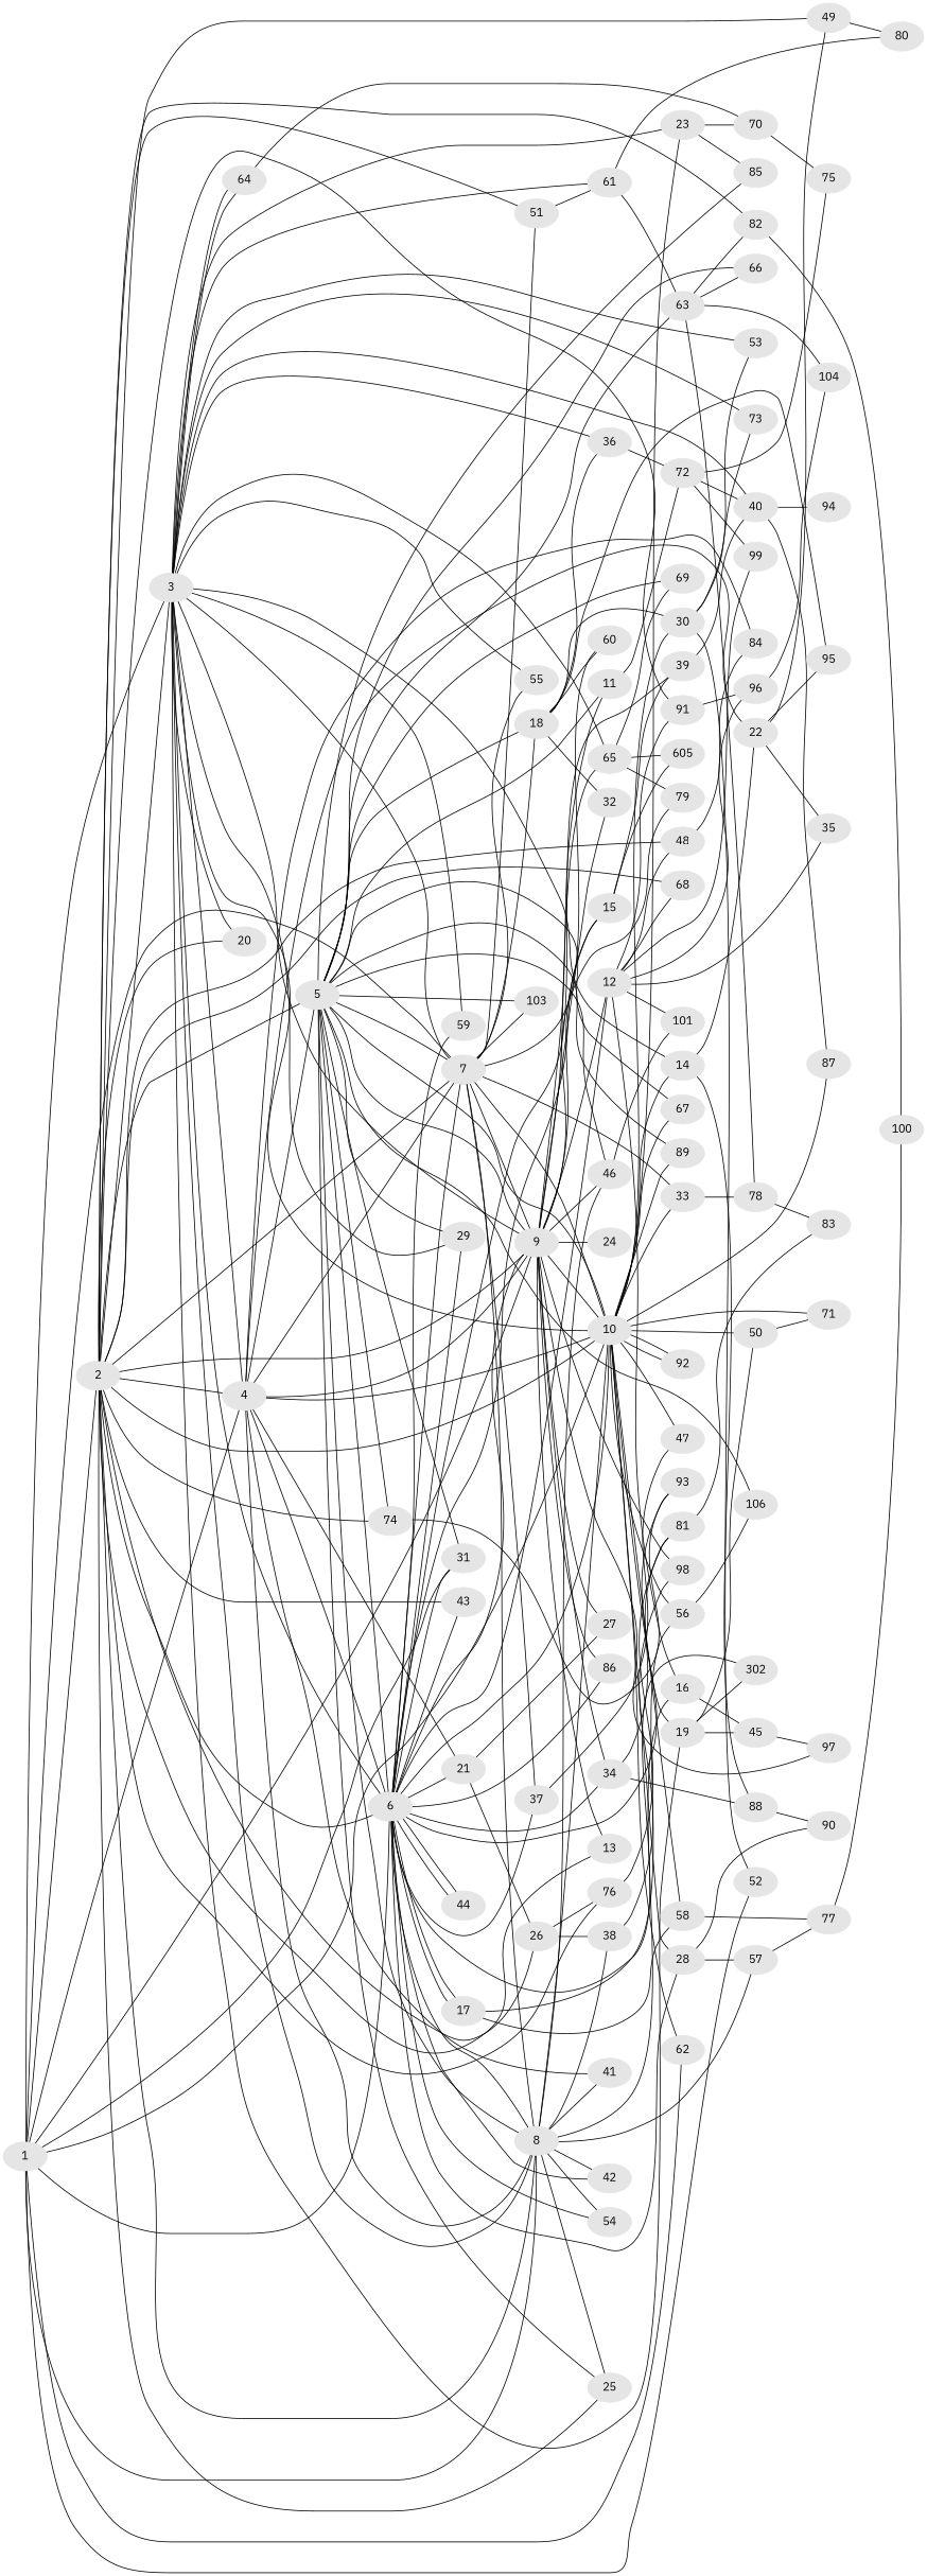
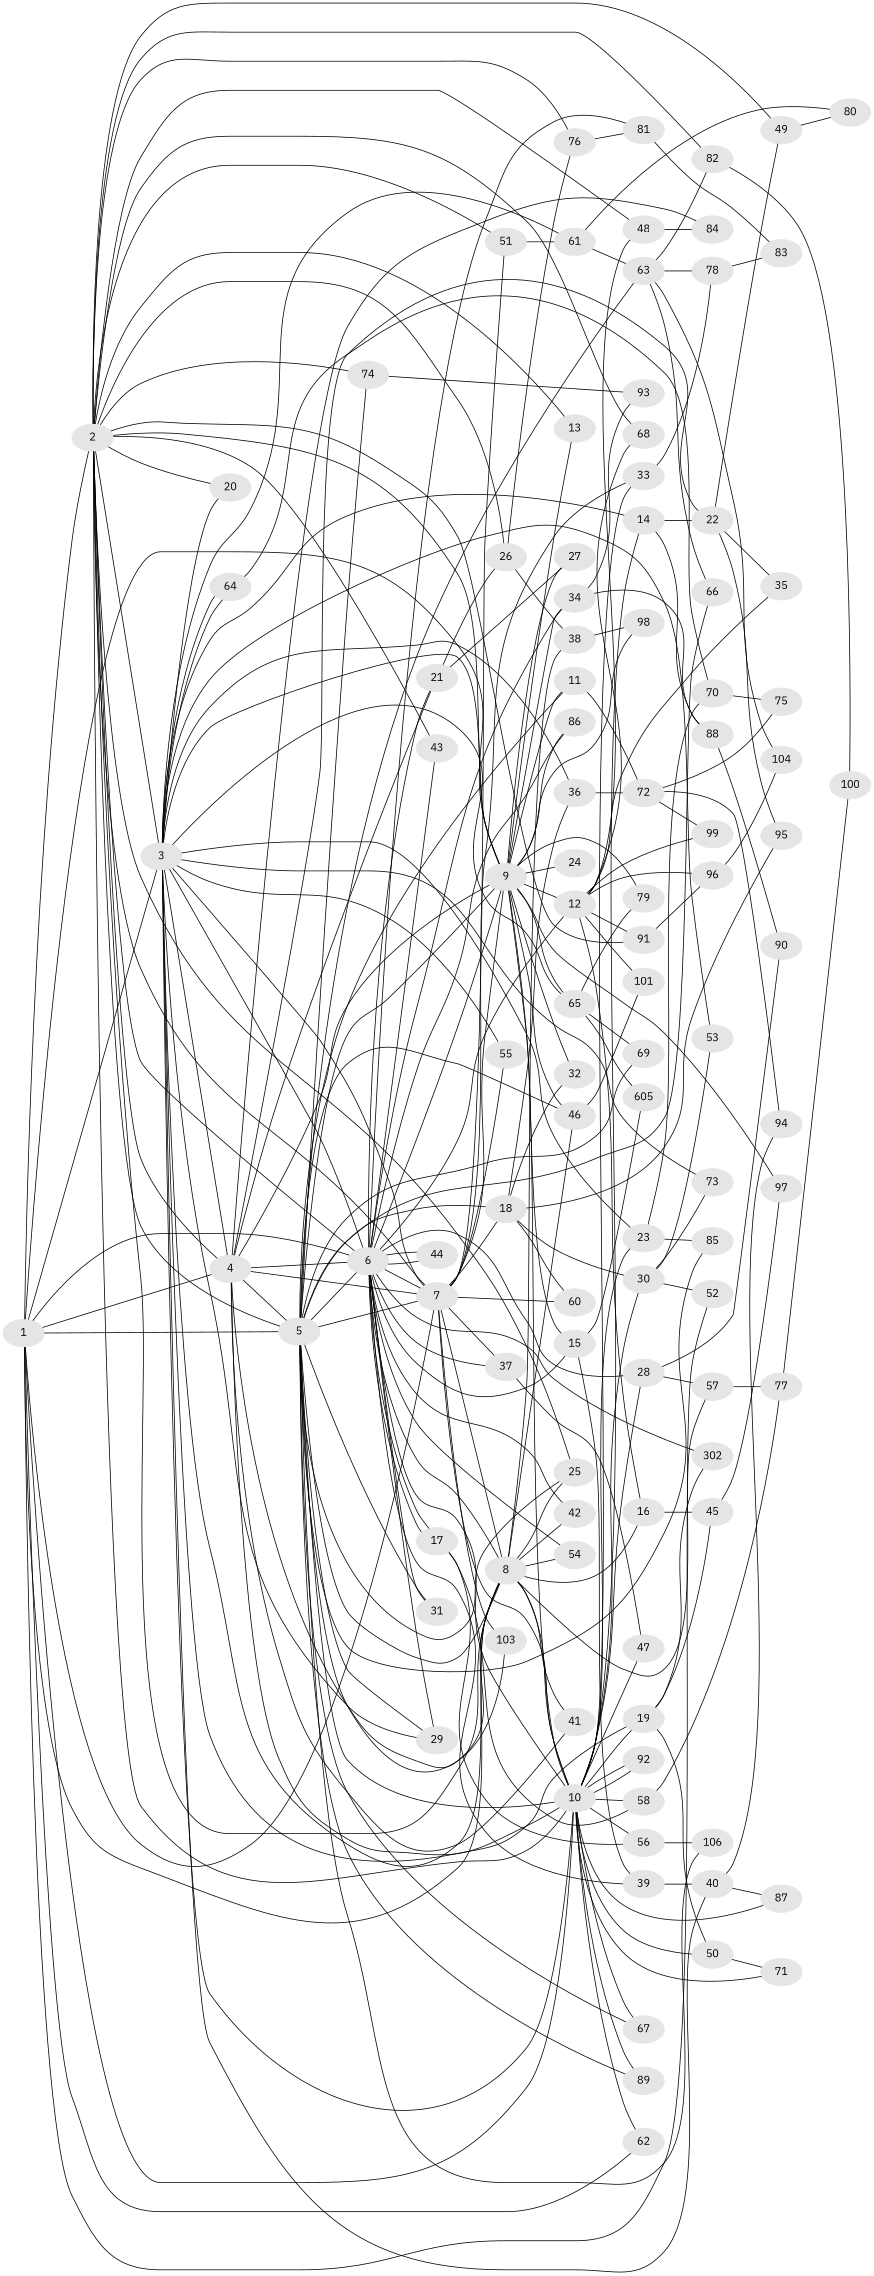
  graph {
    fontname="IBM Plex Sans"
    rankdir=LR
    node [color=gray90 fontname="IBM Plex Sans" style=filled]
    edge [fontname="IBM Plex Sans"]
    1
    2
    3
    4
    5
    6
    7
    8
    9
    10
    52
    62
    13
    20
    26
    43
    48
    49
    51
    68
    74
    76
    82
    91
    25
    14
    19
    23
    36
    40
    53
    55
-   59
    61
    64
    65
    73
    29
    21
    22
    41
    84
    11
    18
    31
    46
    63
    66
    67
    69
    85
    89
    103
    106
    12
    15
    17
    28
    34
    37
    39
    42
    44
    54
    81
    86
    n67 [label=302]
    33
    60
    16
    38
    57
    24
    27
    32
    79
    97
    98
    30
    47
    50
    56
    58
    71
    87
    92
    80
    93
    100
    96
    88
    45
    70
    72
    94
    n96 [label=605]
    35
    95
    101
    78
    104
    99
    90
    83
    77
    75
    1 -- 2
    1 -- 3
    1 -- 4
-   1 -- 31
+   1 -- 5
    1 -- 6
    1 -- 7
    1 -- 8
    1 -- 9
    1 -- 10
    1 -- 52
    1 -- 62
    2 -- 3
    2 -- 4
    2 -- 5
    2 -- 6
    2 -- 7
    2 -- 8
    2 -- 9
    2 -- 10
    2 -- 13
    2 -- 20
    2 -- 26
    2 -- 43
    2 -- 48
    2 -- 49
    2 -- 51
    2 -- 68
    2 -- 74
    2 -- 76
    2 -- 82
    2 -- 91
    2 -- 25
    3 -- 4
    3 -- 6
    3 -- 7
    3 -- 8
    3 -- 9
    3 -- 10
    3 -- 20
    3 -- 14
    3 -- 19
    3 -- 23
    3 -- 36
    3 -- 40
    3 -- 53
    3 -- 55
-   3 -- 59
    3 -- 61
    3 -- 64
    3 -- 64
    3 -- 65
    3 -- 73
    3 -- 29
    4 -- 5
    4 -- 6
    4 -- 7
    4 -- 8
    4 -- 9
    4 -- 10
    4 -- 21
    4 -- 22
    4 -- 41
    4 -- 84
    5 -- 6
    5 -- 7
    5 -- 8
    5 -- 9
    5 -- 10
    5 -- 74
    5 -- 25
    5 -- 29
    5 -- 11
    5 -- 18
    5 -- 31
    5 -- 46
    5 -- 63
    5 -- 66
    5 -- 67
    5 -- 69
    5 -- 85
    5 -- 89
    5 -- 103
    5 -- 106
    6 -- 7
    6 -- 8
    6 -- 9
    6 -- 10
    6 -- 43
-   6 -- 59
    6 -- 29
    6 -- 21
    6 -- 31
    6 -- 12
    6 -- 15
    6 -- 17
    6 -- 17
    6 -- 28
    6 -- 34
    6 -- 37
    6 -- 39
    6 -- 42
    6 -- 44
    6 -- 44
    6 -- 54
    6 -- 81
    6 -- 86
    6 -- n67
    7 -- 8
    7 -- 9
    7 -- 10
    7 -- 51
    7 -- 55
    7 -- 18
    7 -- 103
    7 -- 37
    7 -- 33
    7 -- 60
    8 -- 10
    8 -- 25
    8 -- 41
    8 -- 46
    8 -- 42
    8 -- 54
    8 -- 16
    8 -- 38
    8 -- 57
    9 -- 10
    9 -- 13
    9 -- 65
    9 -- 11
    9 -- 46
    9 -- 12
    9 -- 15
    9 -- 34
    9 -- 86
    9 -- 24
    9 -- 27
    9 -- 32
    9 -- 79
    9 -- 97
    9 -- 98
    10 -- 62
    10 -- 14
    10 -- 19
    10 -- 23
    10 -- 67
    10 -- 89
    10 -- 28
    10 -- 33
    10 -- 30
    10 -- 47
    10 -- 50
    10 -- 56
    10 -- 58
    10 -- 71
    10 -- 87
    10 -- 92
    10 -- 92
    26 -- 76
    26 -- 38
    48 -- 84
    49 -- 80
    51 -- 61
    74 -- 93
    76 -- 81
    82 -- 100
    91 -- 96
    14 -- 22
    14 -- 88
    19 -- n67
    19 -- 50
    19 -- 45
    23 -- 85
    23 -- 70
    36 -- 72
    40 -- 87
    40 -- 94
    61 -- 63
    61 -- 80
    64 -- 70
    65 -- 69
    65 -- 79
    65 -- n96
    21 -- 26
    21 -- 27
    22 -- 49
    22 -- 35
    22 -- 95
    11 -- 72
    18 -- 36
    18 -- 60
    18 -- 32
    18 -- 30
    18 -- 95
    46 -- 101
    63 -- 82
    63 -- 66
    63 -- 78
    63 -- 104
    12 -- 48
    12 -- 68
    12 -- 91
    12 -- 16
    12 -- 96
    12 -- 35
    12 -- 101
    12 -- 99
    15 -- 39
    15 -- n96
    17 -- 56
    17 -- 58
    28 -- 57
    28 -- 90
    34 -- 93
    34 -- 88
    37 -- 47
    39 -- 40
    81 -- 83
    33 -- 78
    16 -- 45
    38 -- 98
    57 -- 77
    30 -- 52
    30 -- 53
    30 -- 73
    50 -- 71
    56 -- 106
    58 -- 77
    96 -- 104
    88 -- 90
    45 -- 97
    70 -- 75
-   72 -- 40
+   72 -- 94
    72 -- 99
    72 -- 75
    78 -- 83
    77 -- 100
  }
